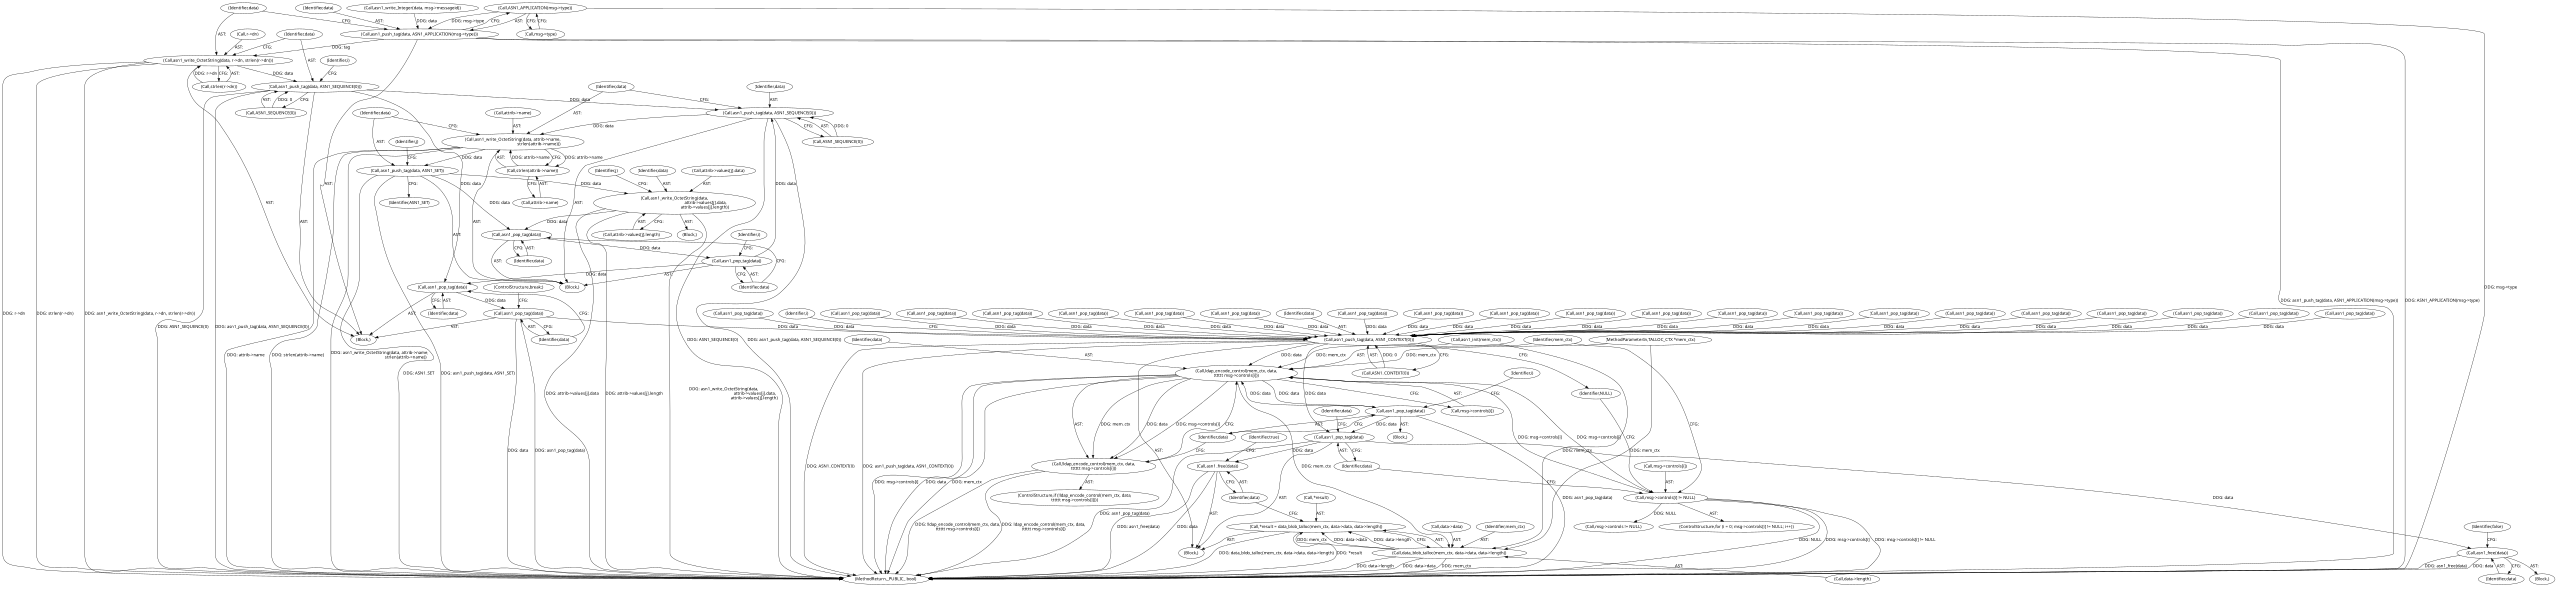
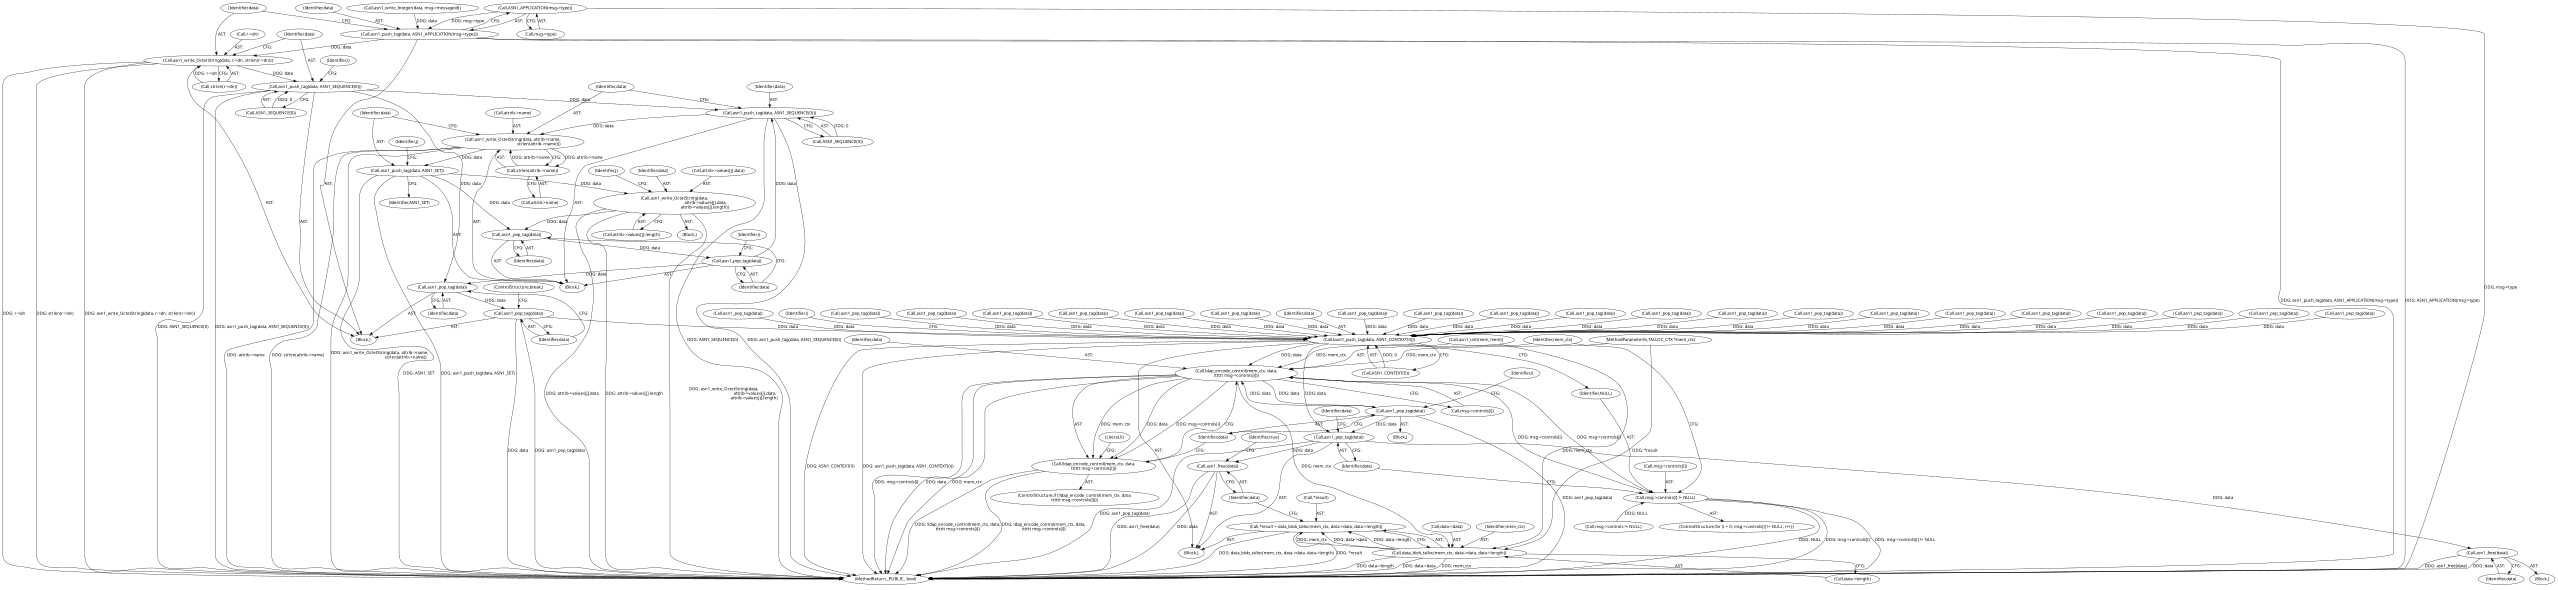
  digraph {
    fontname="Noto Sans"
    node [fontname="Noto Sans"]
    edge [fontname="Noto Sans"]
    n1 [label="(Call,ASN1_APPLICATION(msg->type))"]
    n2 [label="(Call,asn1_push_tag(data, ASN1_APPLICATION(msg->type)))"]
    n3 [label="(MethodReturn,_PUBLIC_ bool)"]
    n4 [label="(Call,msg->type)"]
    n5 [label="(Call,asn1_write_OctetString(data, r->dn, strlen(r->dn)))"]
    n6 [label="(Block,)"]
    n7 [label="(Call,asn1_push_tag(data, ASN1_SEQUENCE(0)))"]
    n8 [label="(Call,strlen(r->dn))"]
    n9 [label="(Call,asn1_push_tag(data, ASN1_SEQUENCE(0)))"]
    n10 [label="(Call,asn1_pop_tag(data))"]
    n11 [label="(Call,ASN1_SEQUENCE(0))"]
    n12 [label="(Call,asn1_write_OctetString(data, attrib->name,\n                                              strlen(attrib->name)))"]
    n13 [label="(Call,ASN1_SEQUENCE(0))"]
    n14 [label="(Block,)"]
    n15 [label="(Call,asn1_pop_tag(data))"]
    n16 [label="(Identifier,data)"]
    n17 [label="(Call,strlen(attrib->name))"]
    n18 [label="(Call,asn1_push_tag(data, ASN1_SET))"]
    n19 [label="(Call,attrib->name)"]
    n20 [label="(Call,asn1_write_OctetString(data,\n                                                       attrib->values[j].data,\n                                                      attrib->values[j].length))"]
    n21 [label="(Call,asn1_pop_tag(data))"]
    n22 [label="(Identifier,ASN1_SET)"]
    n23 [label="(Call,attrib->values[j].length)"]
    n24 [label="(Block,)"]
    n25 [label="(Call,asn1_pop_tag(data))"]
    n26 [label="(Identifier,data)"]
    n27 [label="(Identifier,data)"]
-   n28 [label="(Call,asn1_push_tag(data, ASN1_CONTEXT(0)))"]
+   n28 [label="(Call,bool1_push_tag(data, ASN1_CONTEXT(0)))"]
    n29 [label="(Identifier,data)"]
    n30 [label="(Call,ldap_encode_control(mem_ctx, data,\n\t\t\t\t\t\t msg->controls[i]))"]
    n31 [label="(Call,asn1_pop_tag(data))"]
    n32 [label="(Block,)"]
    n33 [label="(Call,ASN1_CONTEXT(0))"]
    n34 [label="(Identifier,NULL)"]
    n35 [label="(Call,msg->controls[i] != NULL)"]
    n36 [label="(Call,!ldap_encode_control(mem_ctx, data,\n\t\t\t\t\t\t msg->controls[i]))"]
    n37 [label="(Call,asn1_pop_tag(data))"]
    n38 [label="(Call,data_blob_talloc(mem_ctx, data->data, data->length))"]
    n39 [label="(Call,msg->controls[i])"]
    n40 [label="(Call,asn1_free(data))"]
    n41 [label="(Call,asn1_free(data))"]
    n42 [label="(Identifier,data)"]
    n43 [label="(ControlStructure,for (i = 0; msg->controls[i] != NULL; i++))"]
    n44 [label="(ControlStructure,if (!ldap_encode_control(mem_ctx, data,\n\t\t\t\t\t\t msg->controls[i])))"]
    n45 [label="(Identifier,data)"]
    n46 [label="(Block,)"]
    n47 [label="(Call,*result = data_blob_talloc(mem_ctx, data->data, data->length))"]
    n48 [label="(Call,data->length)"]
    n49 [label="(Block,)"]
    n50 [label="(Identifier,data)"]
    n51 [label="(Identifier,data)"]
    n52 [label="(Identifier,i)"]
    n53 [label="(Call,asn1_pop_tag(data))"]
    n54 [label="(Identifier,data)"]
    n55 [label="(Call,r->dn)"]
    n56 [label="(Identifier,data)"]
+   n57 [label="(Literal,0)"]
    n58 [label="(ControlStructure,break;)"]
    n59 [label="(Identifier,i)"]
    n60 [label="(Identifier,data)"]
    n61 [label="(Call,asn1_pop_tag(data))"]
    n62 [label="(Call,asn1_pop_tag(data))"]
    n63 [label="(Call,asn1_pop_tag(data))"]
    n64 [label="(Identifier,data)"]
    n65 [label="(Call,asn1_pop_tag(data))"]
    n66 [label="(Identifier,mem_ctx)"]
    n67 [label="(Call,asn1_pop_tag(data))"]
-   n68 [label="(Call,asn1_init(mem_ctx))"]
+   n68 [label="(Call,asn1_init(mem_mem))"]
    n69 [label="(Call,asn1_pop_tag(data))"]
    n70 [label="(Call,*result)"]
    n71 [label="(Identifier,data)"]
    n72 [label="(Identifier,i)"]
    n73 [label="(Identifier,data)"]
    n74 [label="(MethodParameterIn,TALLOC_CTX *mem_ctx)"]
    n75 [label="(Call,msg->controls[i])"]
    n76 [label="(Call,asn1_pop_tag(data))"]
    n77 [label="(Identifier,data)"]
    n78 [label="(Call,attrib->values[j].data)"]
    n79 [label="(Call,asn1_pop_tag(data))"]
    n80 [label="(Identifier,data)"]
    n81 [label="(Call,msg->controls != NULL)"]
    n82 [label="(Identifier,j)"]
    n83 [label="(Call,asn1_pop_tag(data))"]
    n84 [label="(Call,asn1_pop_tag(data))"]
    n85 [label="(Call,data->data)"]
-   n86 [label="(Identifier,false)"]
    n87 [label="(Call,asn1_pop_tag(data))"]
    n88 [label="(Call,asn1_pop_tag(data))"]
    n89 [label="(Identifier,i)"]
    n90 [label="(Call,asn1_pop_tag(data))"]
    n91 [label="(Call,asn1_pop_tag(data))"]
    n92 [label="(Call,asn1_pop_tag(data))"]
    n93 [label="(Call,asn1_pop_tag(data))"]
    n94 [label="(Identifier,true)"]
    n95 [label="(Identifier,j)"]
    n96 [label="(Call,asn1_pop_tag(data))"]
    n97 [label="(Call,asn1_pop_tag(data))"]
    n98 [label="(Identifier,data)"]
    n99 [label="(Identifier,mem_ctx)"]
    n100 [label="(Identifier,data)"]
    n101 [label="(Call,asn1_pop_tag(data))"]
    n102 [label="(Call,attrib->name)"]
    n103 [label="(Call,asn1_write_Integer(data, msg->messageid))"]
    n104 [label="(Call,asn1_pop_tag(data))"]
    n1 -> n2 [label="AST: "]
    n1 -> n2 [label="DDG: msg->type"]
    n1 -> n3 [label="DDG: msg->type"]
    n1 -> n4 [label="CFG: "]
    n2 -> n1 [label="CFG: "]
    n2 -> n3 [label="DDG: ASN1_APPLICATION(msg->type)"]
    n2 -> n3 [label="DDG: asn1_push_tag(data, ASN1_APPLICATION(msg->type))"]
-   n2 -> n5 [label="DDG: tag"]
+   n2 -> n5 [label="DDG: data"]
    n2 -> n6 [label="AST: "]
-   n4 -> n1 [label="CFG: "]
+   n4 -> n1 [label="AST: "]
    n5 -> n3 [label="DDG: r->dn"]
    n5 -> n3 [label="DDG: strlen(r->dn)"]
    n5 -> n3 [label="DDG: asn1_write_OctetString(data, r->dn, strlen(r->dn))"]
    n5 -> n6 [label="AST: "]
    n5 -> n7 [label="DDG: data"]
    n5 -> n8 [label="CFG: "]
    n7 -> n3 [label="DDG: ASN1_SEQUENCE(0)"]
    n7 -> n3 [label="DDG: asn1_push_tag(data, ASN1_SEQUENCE(0))"]
    n7 -> n6 [label="AST: "]
    n7 -> n9 [label="DDG: data"]
    n7 -> n10 [label="DDG: data"]
    n7 -> n11 [label="CFG: "]
    n8 -> n5 [label="AST: "]
    n8 -> n5 [label="DDG: r->dn"]
    n9 -> n3 [label="DDG: ASN1_SEQUENCE(0)"]
    n9 -> n3 [label="DDG: asn1_push_tag(data, ASN1_SEQUENCE(0))"]
    n9 -> n12 [label="DDG: data"]
    n9 -> n13 [label="CFG: "]
    n9 -> n14 [label="AST: "]
    n10 -> n6 [label="AST: "]
    n10 -> n15 [label="DDG: data"]
    n10 -> n16 [label="CFG: "]
    n11 -> n7 [label="AST: "]
    n11 -> n7 [label="DDG: 0"]
    n12 -> n3 [label="DDG: attrib->name"]
    n12 -> n3 [label="DDG: strlen(attrib->name)"]
    n12 -> n3 [label="DDG: asn1_write_OctetString(data, attrib->name,\n                                              strlen(attrib->name))"]
    n12 -> n14 [label="AST: "]
    n12 -> n17 [label="CFG: "]
    n12 -> n17 [label="DDG: attrib->name"]
    n12 -> n18 [label="DDG: data"]
    n13 -> n9 [label="AST: "]
    n13 -> n9 [label="DDG: 0"]
    n15 -> n3 [label="DDG: data"]
    n15 -> n3 [label="DDG: asn1_pop_tag(data)"]
    n15 -> n6 [label="AST: "]
    n15 -> n28 [label="DDG: data"]
    n15 -> n29 [label="CFG: "]
    n16 -> n10 [label="AST: "]
    n17 -> n12 [label="AST: "]
    n17 -> n12 [label="DDG: attrib->name"]
    n17 -> n19 [label="CFG: "]
    n18 -> n3 [label="DDG: ASN1_SET"]
    n18 -> n3 [label="DDG: asn1_push_tag(data, ASN1_SET)"]
    n18 -> n14 [label="AST: "]
    n18 -> n20 [label="DDG: data"]
    n18 -> n21 [label="DDG: data"]
    n18 -> n22 [label="CFG: "]
    n19 -> n17 [label="AST: "]
    n20 -> n3 [label="DDG: attrib->values[j].data"]
    n20 -> n3 [label="DDG: attrib->values[j].length"]
    n20 -> n3 [label="DDG: asn1_write_OctetString(data,\n                                                       attrib->values[j].data,\n                                                      attrib->values[j].length)"]
    n20 -> n21 [label="DDG: data"]
    n20 -> n23 [label="CFG: "]
    n20 -> n24 [label="AST: "]
    n21 -> n14 [label="AST: "]
    n21 -> n25 [label="DDG: data"]
    n21 -> n26 [label="CFG: "]
    n23 -> n20 [label="AST: "]
    n25 -> n9 [label="DDG: data"]
    n25 -> n10 [label="DDG: data"]
    n25 -> n14 [label="AST: "]
    n25 -> n27 [label="CFG: "]
    n26 -> n21 [label="AST: "]
    n27 -> n21 [label="CFG: "]
    n27 -> n25 [label="AST: "]
    n28 -> n3 [label="DDG: ASN1_CONTEXT(0)"]
    n28 -> n3 [label="DDG: asn1_push_tag(data, ASN1_CONTEXT(0))"]
    n28 -> n30 [label="DDG: data"]
    n28 -> n31 [label="DDG: data"]
    n28 -> n32 [label="AST: "]
    n28 -> n33 [label="CFG: "]
    n28 -> n34 [label="CFG: "]
    n29 -> n10 [label="CFG: "]
    n29 -> n15 [label="AST: "]
    n30 -> n3 [label="DDG: msg->controls[i]"]
    n30 -> n3 [label="DDG: data"]
    n30 -> n3 [label="DDG: mem_ctx"]
    n30 -> n35 [label="DDG: msg->controls[i]"]
    n30 -> n36 [label="AST: "]
    n30 -> n36 [label="DDG: mem_ctx"]
    n30 -> n36 [label="DDG: data"]
    n30 -> n36 [label="DDG: msg->controls[i]"]
    n30 -> n37 [label="DDG: data"]
    n30 -> n38 [label="DDG: mem_ctx"]
    n30 -> n39 [label="CFG: "]
    n31 -> n3 [label="DDG: asn1_pop_tag(data)"]
    n31 -> n32 [label="AST: "]
    n31 -> n40 [label="DDG: data"]
    n31 -> n41 [label="DDG: data"]
    n31 -> n42 [label="CFG: "]
    n33 -> n28 [label="AST: "]
    n33 -> n28 [label="DDG: 0"]
-   n34 -> n35 [label="CFG: "]
+   n34 -> n35 [label="AST: "]
    n35 -> n3 [label="DDG: NULL"]
    n35 -> n3 [label="DDG: msg->controls[i]"]
    n35 -> n3 [label="DDG: msg->controls[i] != NULL"]
    n35 -> n30 [label="DDG: msg->controls[i]"]
    n35 -> n43 [label="AST: "]
    n36 -> n3 [label="DDG: !ldap_encode_control(mem_ctx, data,\n\t\t\t\t\t\t msg->controls[i])"]
    n36 -> n3 [label="DDG: ldap_encode_control(mem_ctx, data,\n\t\t\t\t\t\t msg->controls[i])"]
    n36 -> n30 [label="CFG: "]
    n36 -> n44 [label="AST: "]
    n37 -> n3 [label="DDG: asn1_pop_tag(data)"]
    n37 -> n30 [label="DDG: data"]
    n37 -> n31 [label="DDG: data"]
    n37 -> n45 [label="CFG: "]
    n37 -> n46 [label="AST: "]
    n38 -> n3 [label="DDG: data->length"]
    n38 -> n3 [label="DDG: data->data"]
    n38 -> n3 [label="DDG: mem_ctx"]
    n38 -> n47 [label="AST: "]
    n38 -> n47 [label="DDG: mem_ctx"]
    n38 -> n47 [label="DDG: data->data"]
    n38 -> n47 [label="DDG: data->length"]
+   n38 -> n48 [label="CFG: "]
    n39 -> n30 [label="AST: "]
    n40 -> n3 [label="DDG: asn1_free(data)"]
    n40 -> n3 [label="DDG: data"]
    n40 -> n49 [label="AST: "]
    n40 -> n50 [label="CFG: "]
    n41 -> n3 [label="DDG: asn1_free(data)"]
    n41 -> n3 [label="DDG: data"]
    n41 -> n32 [label="AST: "]
    n41 -> n51 [label="CFG: "]
    n42 -> n31 [label="AST: "]
    n42 -> n35 [label="CFG: "]
    n45 -> n36 [label="CFG: "]
    n45 -> n37 [label="AST: "]
    n47 -> n3 [label="DDG: data_blob_talloc(mem_ctx, data->data, data->length)"]
    n47 -> n3 [label="DDG: *result"]
    n47 -> n32 [label="AST: "]
    n47 -> n38 [label="CFG: "]
    n48 -> n38 [label="AST: "]
    n50 -> n40 [label="AST: "]
    n51 -> n41 [label="AST: "]
    n51 -> n47 [label="CFG: "]
    n52 -> n37 [label="CFG: "]
    n53 -> n28 [label="DDG: data"]
    n54 -> n5 [label="CFG: "]
    n54 -> n7 [label="AST: "]
    n55 -> n5 [label="AST: "]
    n56 -> n20 [label="AST: "]
+   n57 -> n36 [label="CFG: "]
    n58 -> n15 [label="CFG: "]
    n59 -> n28 [label="CFG: "]
    n60 -> n2 [label="AST: "]
    n61 -> n28 [label="DDG: data"]
    n62 -> n28 [label="DDG: data"]
    n63 -> n28 [label="DDG: data"]
    n64 -> n2 [label="CFG: "]
    n64 -> n5 [label="AST: "]
    n65 -> n28 [label="DDG: data"]
    n66 -> n30 [label="AST: "]
    n66 -> n35 [label="CFG: "]
    n67 -> n28 [label="DDG: data"]
    n68 -> n30 [label="DDG: mem_ctx"]
    n68 -> n38 [label="DDG: mem_ctx"]
    n69 -> n28 [label="DDG: data"]
    n70 -> n47 [label="AST: "]
    n71 -> n12 [label="CFG: "]
    n71 -> n18 [label="AST: "]
    n72 -> n25 [label="CFG: "]
    n73 -> n28 [label="AST: "]
    n74 -> n30 [label="DDG: mem_ctx"]
-   n74 -> n38 [label="DDG: mem_ctx"]
+   n74 -> n38 [label="DDG: *result"]
    n75 -> n35 [label="AST: "]
    n76 -> n28 [label="DDG: data"]
    n77 -> n9 [label="CFG: "]
    n77 -> n12 [label="AST: "]
    n78 -> n20 [label="AST: "]
    n79 -> n28 [label="DDG: data"]
    n80 -> n9 [label="AST: "]
-   n35 -> n81 [label="DDG: NULL"]
+   n81 -> n35 [label="DDG: NULL"]
    n82 -> n20 [label="CFG: "]
    n83 -> n28 [label="DDG: data"]
    n84 -> n28 [label="DDG: data"]
    n85 -> n38 [label="AST: "]
-   n86 -> n40 [label="CFG: "]
    n87 -> n28 [label="DDG: data"]
    n88 -> n28 [label="DDG: data"]
    n89 -> n7 [label="CFG: "]
    n90 -> n28 [label="DDG: data"]
    n91 -> n28 [label="DDG: data"]
    n92 -> n28 [label="DDG: data"]
    n93 -> n28 [label="DDG: data"]
    n94 -> n41 [label="CFG: "]
    n95 -> n18 [label="CFG: "]
    n96 -> n28 [label="DDG: data"]
    n97 -> n28 [label="DDG: data"]
    n98 -> n30 [label="AST: "]
    n99 -> n38 [label="AST: "]
    n100 -> n31 [label="CFG: "]
    n101 -> n28 [label="DDG: data"]
    n102 -> n12 [label="AST: "]
    n103 -> n2 [label="DDG: data"]
    n104 -> n28 [label="DDG: data"]
  }
